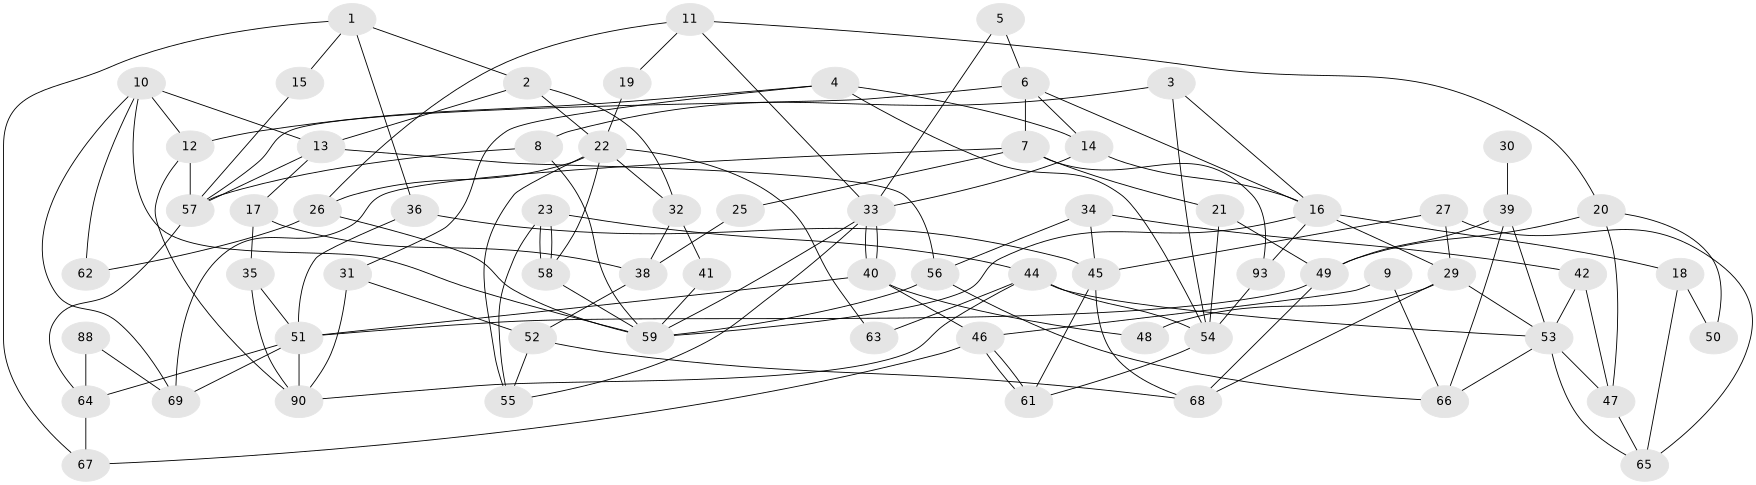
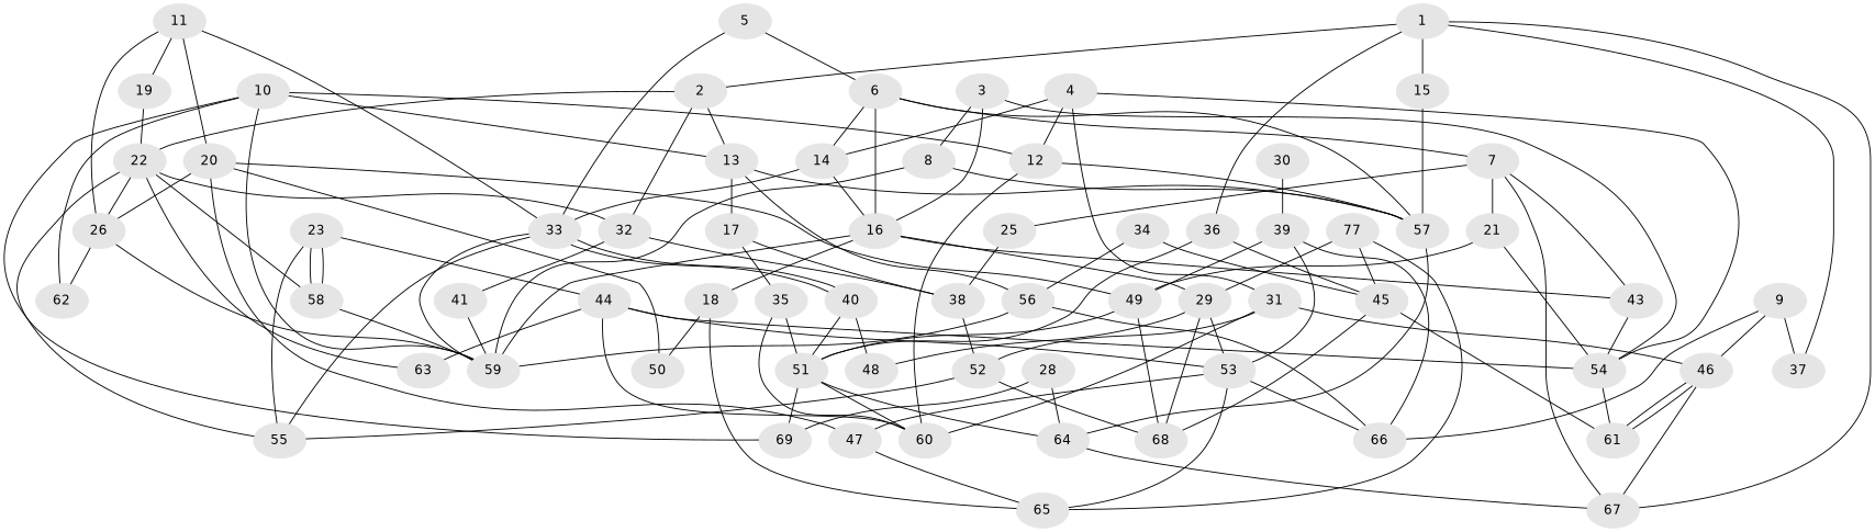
  graph {
    fontname="DejaVu Sans"
    node [color=gray90 fontname="DejaVu Sans" style=filled]
    edge [fontname="DejaVu Sans"]
    1
    2
    15
    36
+   37
    67
    22
    32
    13
    57
    45
    51
    17
    35
    38
    26
    55
    58
    63
    41
    3
    8
    16
    54
    59
-   43 [label=93]
+   43
    18
    29
    61
    4
    12
    14
    31
-   60 [label=90]
+   60
    33
    46
    52
    5
    6
    7
    40
    21
    25
    69
    64
    49
    9
    66
    10
    62
    56
    11
    19
    20
    50
    47
    65
    48
    53
    68
    23
    44
-   27
-   28 [label=88]
+   27 [label=77]
+   28
    30
    39
    34
-   42
    1 -- 2
    1 -- 15
    1 -- 36
+   1 -- 37
    1 -- 67
    2 -- 22
    2 -- 32
    2 -- 13
    15 -- 57
    36 -- 45
    36 -- 51
    22 -- 32
    22 -- 26
    22 -- 55
    22 -- 58
    22 -- 63
    32 -- 38
    32 -- 41
    13 -- 57
    13 -- 17
    13 -- 56
    57 -- 64
    45 -- 61
    45 -- 68
    51 -- 60
    51 -- 69
    51 -- 64
    17 -- 35
    17 -- 38
    35 -- 51
    35 -- 60
    38 -- 52
    26 -- 59
    26 -- 62
    58 -- 59
    41 -- 59
    3 -- 8
    3 -- 16
    3 -- 54
    8 -- 57
    8 -- 59
    16 -- 59
    16 -- 43
    16 -- 18
    16 -- 29
    54 -- 61
    43 -- 54
    18 -- 50
    18 -- 65
    29 -- 48
    29 -- 53
    29 -- 68
    4 -- 54
    4 -- 12
    4 -- 14
    4 -- 31
    12 -- 57
    12 -- 60
    14 -- 16
    14 -- 33
    31 -- 60
-   40 -- 46
+   31 -- 46
    31 -- 52
    33 -- 55
    33 -- 59
    33 -- 40
    33 -- 40
    46 -- 67
    46 -- 61
    46 -- 61
    52 -- 55
    52 -- 68
    5 -- 33
    5 -- 6
    6 -- 57
    6 -- 16
    6 -- 14
    6 -- 7
    7 -- 43
    7 -- 21
    7 -- 25
-   7 -- 69
+   7 -- 67
    40 -- 51
    40 -- 48
    21 -- 54
    21 -- 49
    25 -- 38
    64 -- 67
    49 -- 51
    49 -- 68
+   9 -- 37
    9 -- 46
    9 -- 66
    10 -- 13
    10 -- 59
    10 -- 12
    10 -- 69
    10 -- 62
    56 -- 59
    56 -- 66
    11 -- 26
    11 -- 33
    11 -- 19
    11 -- 20
    19 -- 22
+   20 -- 26
    20 -- 49
    20 -- 50
    20 -- 47
    47 -- 65
    53 -- 66
    53 -- 47
    53 -- 65
    23 -- 55
    23 -- 58
    23 -- 58
    23 -- 44
    44 -- 63
    44 -- 54
    44 -- 60
    44 -- 53
    27 -- 45
    27 -- 29
    27 -- 65
    28 -- 69
    28 -- 64
    30 -- 39
    39 -- 49
    39 -- 66
    39 -- 53
    34 -- 45
    34 -- 56
-   34 -- 42
-   42 -- 47
-   42 -- 53
  }
